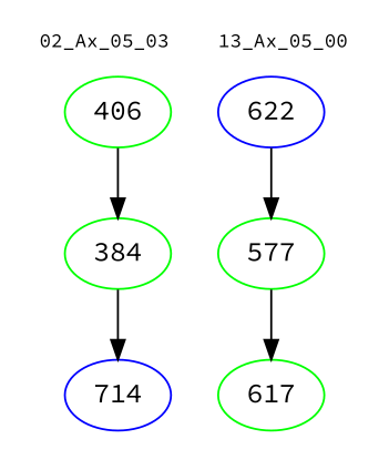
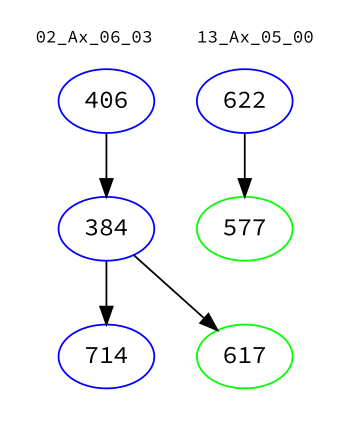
  digraph {
    fontname="Source Code Pro"
    node [color=blue fontname="Source Code Pro"]
    edge [color=black fontname="Source Code Pro"]
-   n1 [color=green label=406]
-   n2 [color=green label=384]
+   n1 [label=406]
+   n2 [label=384]
    n3 [label=714]
    n4 [label=622]
    n5 [color=green label=577]
    n6 [color=green label=617]
    subgraph cluster_1 {
      color=white
      fontsize=10
-     label="02_Ax_05_03"
+     label="02_Ax_06_03"
      n1
      n2
      n3
    }
    subgraph cluster_2 {
      color=white
      fontsize=10
      label="13_Ax_05_00"
      n4
      n5
      n6
    }
    n1 -> n2
    n2 -> n3
    n4 -> n5
-   n5 -> n6
+   n2 -> n6
  }
